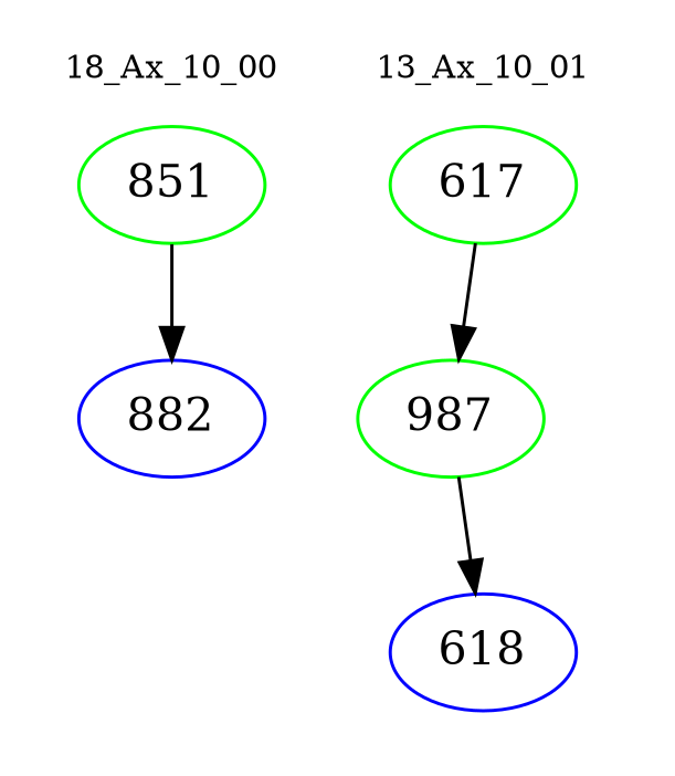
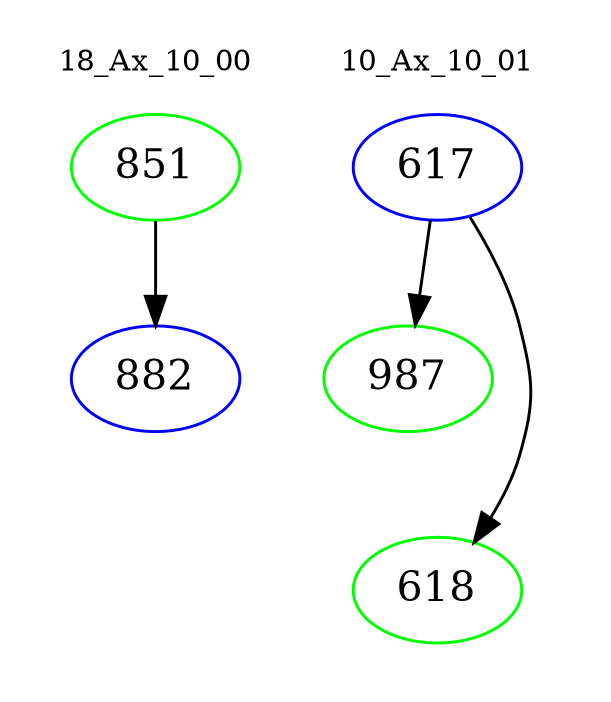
  digraph {
    node [color=green]
    edge [color=black]
    n1 [label=851]
    n2 [color=blue label=882]
-   n3 [label=617]
+   n3 [color=blue label=617]
    n4 [label=987]
-   n5 [color=blue label=618]
+   n5 [label=618]
    subgraph cluster_1 {
      color=white
      fontsize=10
      label="18_Ax_10_00"
      n1
      n2
    }
    subgraph cluster_2 {
      color=white
      fontsize=10
-     label="13_Ax_10_01"
+     label="10_Ax_10_01"
      n3
      n4
      n5
    }
    n1 -> n2
    n3 -> n4
-   n4 -> n5
+   n3 -> n5
  }
